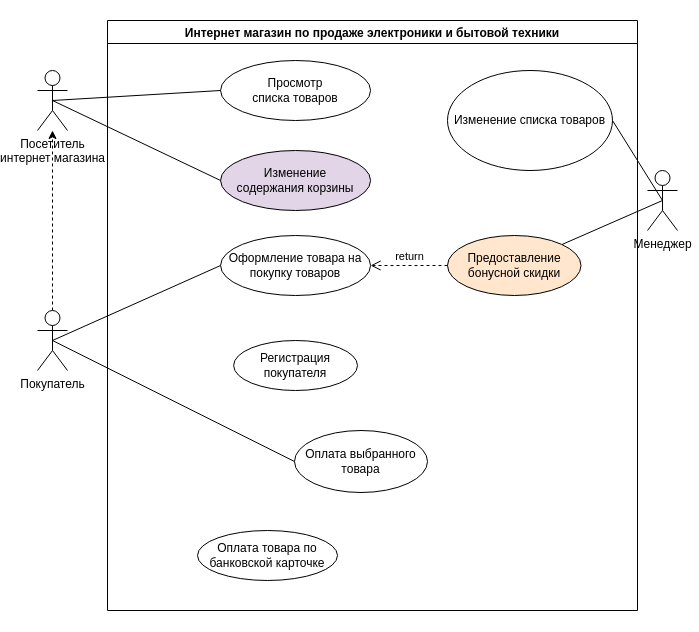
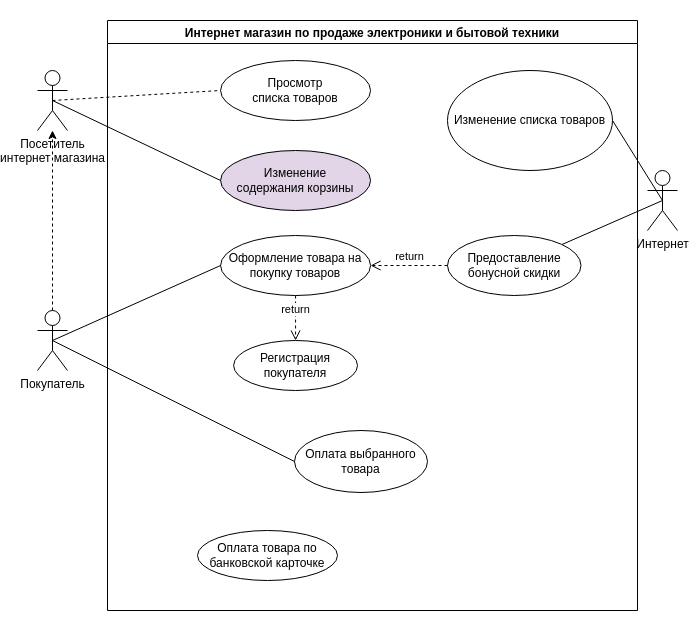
  <mxCell id="0" />
  <mxCell id="1" parent="0" />
- <mxCell id="2" value="Менеджер" style="shape=umlActor;verticalLabelPosition=bottom;verticalAlign=top;html=1;outlineConnect=0;" vertex="1" parent="1"><mxGeometry x="630" y="170" width="30" height="60" as="geometry" /></mxCell>
+ <mxCell id="2" value="Интернет" style="shape=umlActor;verticalLabelPosition=bottom;verticalAlign=top;html=1;outlineConnect=0;" vertex="1" parent="1"><mxGeometry x="630" y="170" width="30" height="60" as="geometry" /></mxCell>
  <mxCell id="3" value="Посетитель &lt;br&gt;интернет магазина" style="shape=umlActor;verticalLabelPosition=bottom;verticalAlign=top;html=1;outlineConnect=0;" vertex="1" parent="1"><mxGeometry x="20" y="70" width="30" height="60" as="geometry" /></mxCell>
  <mxCell id="4" style="edgeStyle=orthogonalEdgeStyle;rounded=0;orthogonalLoop=1;jettySize=auto;html=1;dashed=1;" edge="1" parent="1" source="5" target="3"><mxGeometry relative="1" as="geometry" /></mxCell>
  <mxCell id="5" value="Покупатель" style="shape=umlActor;verticalLabelPosition=bottom;verticalAlign=top;html=1;outlineConnect=0;" vertex="1" parent="1"><mxGeometry x="20" y="310" width="30" height="60" as="geometry" /></mxCell>
  <mxCell id="6" value="Интернет магазин по продаже электроники и бытовой техники" style="swimlane;" vertex="1" parent="1"><mxGeometry x="90" y="20" width="530" height="590" as="geometry" /></mxCell>
  <mxCell id="7" value="Просмотр&lt;br&gt;списка товаров" style="ellipse;whiteSpace=wrap;html=1;" vertex="1" parent="6"><mxGeometry x="113.07" y="40" width="150" height="60" as="geometry" /></mxCell>
  <mxCell id="8" value="Изменение&lt;br&gt;содержания корзины" style="ellipse;whiteSpace=wrap;html=1;fillColor=#e1d5e7;" vertex="1" parent="6"><mxGeometry x="113.07" y="130" width="150" height="60" as="geometry" /></mxCell>
  <mxCell id="9" value="Оформление товара на покупку товаров" style="ellipse;whiteSpace=wrap;html=1;" vertex="1" parent="6"><mxGeometry x="113.07" y="215" width="150" height="60" as="geometry" /></mxCell>
  <mxCell id="10" value="Регистрация покупателя" style="ellipse;whiteSpace=wrap;html=1;" vertex="1" parent="6"><mxGeometry x="126.13" y="320" width="123.87" height="50" as="geometry" /></mxCell>
+ <mxCell id="11" value="return" style="html=1;verticalAlign=bottom;endArrow=open;dashed=1;endSize=8;rounded=0;entryX=0.5;entryY=0;entryDx=0;entryDy=0;exitX=0.5;exitY=1;exitDx=0;exitDy=0;" edge="1" parent="6" source="9" target="10"><mxGeometry relative="1" as="geometry"><mxPoint x="121.5" y="270" as="sourcePoint" /><mxPoint x="81.5" y="320" as="targetPoint" /></mxGeometry></mxCell>
  <mxCell id="12" value="Изменение списка товаров" style="ellipse;whiteSpace=wrap;html=1;" vertex="1" parent="6"><mxGeometry x="340" y="50" width="165" height="100" as="geometry" /></mxCell>
- <mxCell id="13" value="Предоставление бонусной скидки" style="ellipse;whiteSpace=wrap;html=1;fillColor=#ffe6cc;" vertex="1" parent="6"><mxGeometry x="340" y="215" width="133.5" height="60" as="geometry" /></mxCell>
+ <mxCell id="13" value="Предоставление бонусной скидки" style="ellipse;whiteSpace=wrap;html=1;" vertex="1" parent="6"><mxGeometry x="340" y="215" width="133.5" height="60" as="geometry" /></mxCell>
  <mxCell id="14" value="return" style="html=1;verticalAlign=bottom;endArrow=open;dashed=1;endSize=8;rounded=0;exitX=0;exitY=0.5;exitDx=0;exitDy=0;entryX=1;entryY=0.5;entryDx=0;entryDy=0;" edge="1" parent="6" source="13" target="9"><mxGeometry relative="1" as="geometry"><mxPoint x="290" y="270" as="sourcePoint" /><mxPoint x="210" y="270" as="targetPoint" /><mxPoint as="offset" /></mxGeometry></mxCell>
  <mxCell id="15" value="Оплата выбранного товара" style="ellipse;whiteSpace=wrap;html=1;" vertex="1" parent="6"><mxGeometry x="187" y="410" width="133" height="62" as="geometry" /></mxCell>
  <mxCell id="16" value="Оплата товара по банковской карточке" style="ellipse;whiteSpace=wrap;html=1;" vertex="1" parent="6"><mxGeometry x="90" y="510" width="140" height="50" as="geometry" /></mxCell>
  <mxCell id="17" value="" style="endArrow=none;html=1;rounded=0;entryX=0;entryY=0.5;entryDx=0;entryDy=0;exitX=0.5;exitY=0.5;exitDx=0;exitDy=0;exitPerimeter=0;" edge="1" parent="1" source="5" target="15"><mxGeometry width="50" height="50" relative="1" as="geometry"><mxPoint x="90" y="370" as="sourcePoint" /><mxPoint x="230" y="480" as="targetPoint" /></mxGeometry></mxCell>
- <mxCell id="18" value="" style="endArrow=none;html=1;rounded=0;entryX=0;entryY=0.5;entryDx=0;entryDy=0;exitX=0.5;exitY=0.5;exitDx=0;exitDy=0;exitPerimeter=0;" edge="1" parent="1" source="3" target="7"><mxGeometry width="50" height="50" relative="1" as="geometry"><mxPoint x="60" y="115" as="sourcePoint" /><mxPoint x="110" y="65" as="targetPoint" /></mxGeometry></mxCell>
+ <mxCell id="18" value="" style="endArrow=none;html=1;rounded=0;entryX=0;entryY=0.5;entryDx=0;entryDy=0;exitX=0.5;exitY=0.5;exitDx=0;exitDy=0;exitPerimeter=0;dashed=1;" edge="1" parent="1" source="3" target="7"><mxGeometry width="50" height="50" relative="1" as="geometry"><mxPoint x="60" y="115" as="sourcePoint" /><mxPoint x="110" y="65" as="targetPoint" /></mxGeometry></mxCell>
  <mxCell id="19" value="" style="endArrow=none;html=1;rounded=0;exitX=0.5;exitY=0.5;exitDx=0;exitDy=0;exitPerimeter=0;entryX=0;entryY=0.5;entryDx=0;entryDy=0;" edge="1" parent="1" source="3" target="8"><mxGeometry width="50" height="50" relative="1" as="geometry"><mxPoint x="120" y="170" as="sourcePoint" /><mxPoint x="170" y="120" as="targetPoint" /></mxGeometry></mxCell>
  <mxCell id="20" value="" style="endArrow=none;html=1;rounded=0;entryX=0;entryY=0.5;entryDx=0;entryDy=0;exitX=0.5;exitY=0.5;exitDx=0;exitDy=0;exitPerimeter=0;" edge="1" parent="1" source="5" target="9"><mxGeometry width="50" height="50" relative="1" as="geometry"><mxPoint x="90" y="320" as="sourcePoint" /><mxPoint x="140" y="270" as="targetPoint" /></mxGeometry></mxCell>
  <mxCell id="21" value="" style="endArrow=none;html=1;rounded=0;entryX=1;entryY=0.5;entryDx=0;entryDy=0;exitX=0.5;exitY=0.5;exitDx=0;exitDy=0;exitPerimeter=0;" edge="1" parent="1" source="2" target="12"><mxGeometry width="50" height="50" relative="1" as="geometry"><mxPoint x="639.25" y="260" as="sourcePoint" /><mxPoint x="559.25" y="210" as="targetPoint" /></mxGeometry></mxCell>
  <mxCell id="22" value="" style="endArrow=none;html=1;rounded=0;entryX=0.5;entryY=0.5;entryDx=0;entryDy=0;entryPerimeter=0;" edge="1" parent="1" source="13" target="2"><mxGeometry width="50" height="50" relative="1" as="geometry"><mxPoint x="589.25" y="310" as="sourcePoint" /><mxPoint x="639.25" y="260" as="targetPoint" /></mxGeometry></mxCell>
